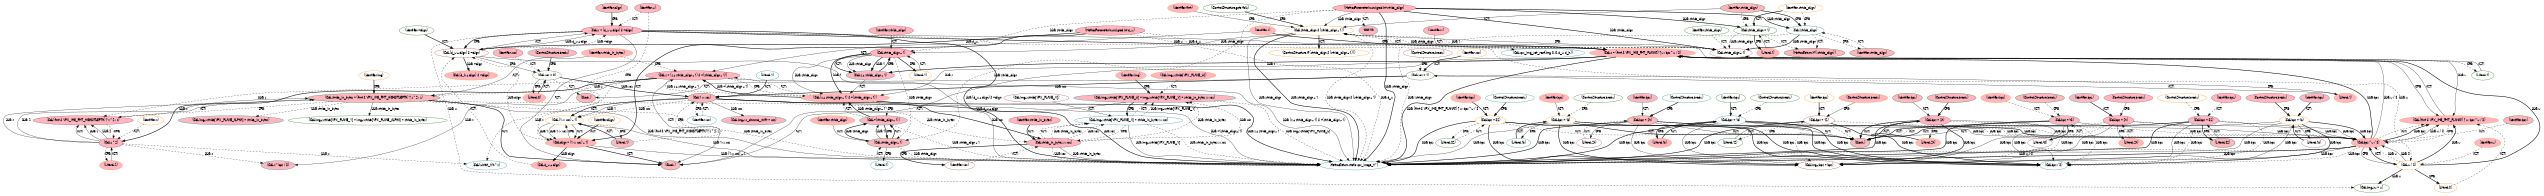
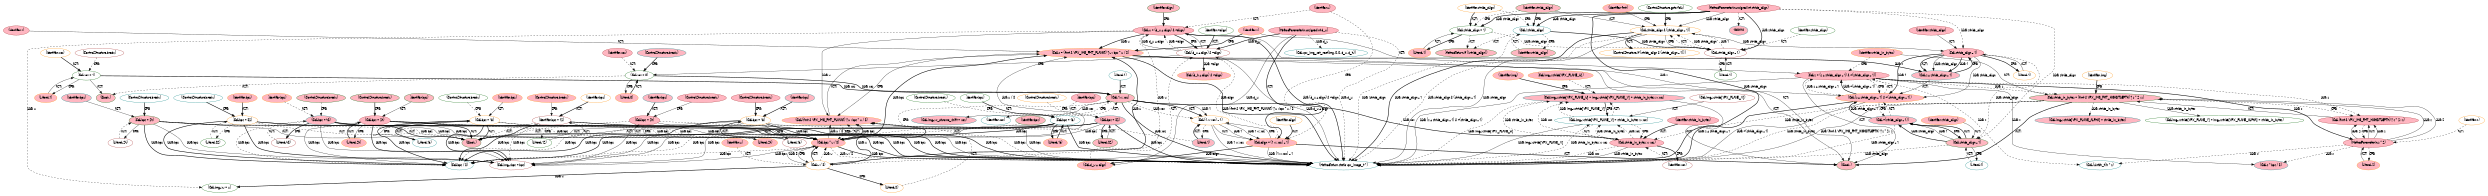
  digraph {
    fontname="Patrick Hand"
    node [color=darkorange fillcolor=lightpink fontname="Patrick Hand" style=filled]
    edge [fontname="Patrick Hand" style=dashed]
    n1 [color=teal label="(Call,img->stride[VPX_PLANE_U] = img->stride[VPX_PLANE_V] = stride_in_bytes >> xcs)"]
    n2 [color=teal fillcolor=white label="(Call,img->stride[VPX_PLANE_V] = stride_in_bytes >> xcs)"]
    n3 [color=darkgreen label="(Block,)"]
    n4 [color=teal fillcolor=white label="(MethodReturn,static vpx_image_t *)"]
    n5 [color=brown label="(Call,stride_in_bytes >> xcs)"]
    n6 [color=brown fillcolor=white label="(Identifier,xcs)"]
    n7 [color=darkgreen label="(Call,stride_in_bytes = (fmt & VPX_IMG_FMT_HIGHBITDEPTH) ? s * 2 : s)"]
    n8 [color=brown label="(Call,(fmt & VPX_IMG_FMT_HIGHBITDEPTH) ? s * 2 : s)"]
    n9 [color=teal label="(Call,img->stride[VPX_PLANE_ALPHA] = stride_in_bytes)"]
    n10 [color=darkgreen fillcolor=white label="(Call,img->stride[VPX_PLANE_Y] = img->stride[VPX_PLANE_ALPHA] = stride_in_bytes)"]
-   n11 [color=brown label="(Call,s * 2)"]
+   n11 [color=brown label="(MethodParameterIn,s * 2)"]
    n12 [color=teal fillcolor=white label="(Call,(uint64_t)h * s)"]
    n13 [color=teal label="(Call,s * bps / 8)"]
    n14 [label="(Literal,2)"]
    n15 [color=brown label="(Call,s = (s + stride_align - 1) & ~(stride_align - 1))"]
    n16 [label="(Call,(s + stride_align - 1) & ~(stride_align - 1))"]
    n17 [color=teal label="(Call,~(stride_align - 1))"]
    n18 [color=darkgreen label="(Call,stride_align - 1)"]
    n19 [label="(Call,s = (fmt & VPX_IMG_FMT_PLANAR) ? w : bps * w / 8)"]
    n20 [color=teal label="(Call,s + stride_align - 1)"]
    n21 [label="(Call,(fmt & VPX_IMG_FMT_PLANAR) ? w : bps * w / 8)"]
    n22 [color=brown label="(Call,stride_align - 1)"]
    n23 [label="(Call,bps * w / 8)"]
    n24 [color=brown label="(Call,w = (d_w + align) & ~align)"]
    n25 [color=brown fillcolor=white label="(Call,(d_w + align) & ~align)"]
    n26 [fillcolor=white label="(Call,w / 8)"]
    n27 [color=darkgreen fillcolor=white label="(Call,img->w = w)"]
    n28 [label="(Call,(d_h + align) & ~align)"]
    n29 [color=darkgreen fillcolor=white label="(Call,xcs = 0)"]
    n30 [fillcolor=white label="(Literal,8)"]
    n31 [color=darkgreen fillcolor=white label="(Identifier,~align)"]
    n32 [color=brown label="(MethodParameterIn,unsigned int d_w)"]
    n33 [color=teal fillcolor=white label="(Call,vpx_img_set_rect(img, 0, 0, d_w, d_h))"]
    n34 [label="(Call,d_w + align)"]
    n35 [label="(Call,align = (1 << xcs) - 1)"]
    1000110 [color=teal]
    n37 [fillcolor=white label="(Call,(1 << xcs) - 1)"]
    n38 [color=teal label="(Literal,1)"]
    n39 [color=darkgreen label="(Call,1 << xcs)"]
    n40 [color=teal fillcolor=white label="(Identifier,xcs)"]
    n41 [color=teal label="(Call,img->x_chroma_shift = xcs)"]
    n42 [label="(Literal,0)"]
    n43 [color=darkgreen label="(Block,)"]
    n44 [color=darkgreen fillcolor=white label="(Call,xcs = 1)"]
    n45 [label="(Literal,1)"]
    n46 [color=brown fillcolor=white label="(Call,img->bps = bps)"]
    n47 [color=teal fillcolor=white label="(Call,bps / 8)"]
    n48 [color=teal fillcolor=white label="(Call,bps = 16)"]
    n49 [color=darkgreen label="(Block,)"]
    n50 [label="(Literal,16)"]
-   n51 [color=brown fillcolor=white label="(Call,bps = 12)"]
+   n51 [color=brown fillcolor=white label="(Identifier,bps = 12)"]
    n52 [color=darkgreen fillcolor=white label="(Literal,12)"]
    n53 [color=brown label="(Call,bps = 24)"]
    n54 [label="(Literal,24)"]
    n55 [fillcolor=white label="(Call,bps = 16)"]
    n56 [color=teal fillcolor=white label="(Literal,16)"]
    n57 [fillcolor=white label="(Call,bps = 32)"]
    n58 [color=darkgreen fillcolor=white label="(Literal,32)"]
    n59 [color=darkgreen label="(Call,bps = 24)"]
    n60 [color=brown fillcolor=white label="(Literal,24)"]
    n61 [color=teal label="(Call,bps = 48)"]
    n62 [color=brown fillcolor=white label="(Literal,48)"]
    n63 [color=brown label="(Call,bps = 24)"]
    n64 [label="(Literal,24)"]
    n65 [color=teal label="(Call,bps = 32)"]
    n66 [color=darkgreen label="(Literal,32)"]
    n67 [fillcolor=white label="(Call,bps = 16)"]
    n68 [color=brown fillcolor=white label="(Literal,16)"]
    n69 [fillcolor=white label="(Literal,1)"]
    n70 [color=teal fillcolor=white label="(Literal,1)"]
    n71 [fillcolor=white label="(Call,stride_align & (stride_align - 1))"]
    n72 [color=brown fillcolor=white label="(Call,stride_align - 1)"]
    n73 [fillcolor=white label="(ControlStructure,if (stride_align & (stride_align - 1)))"]
    n74 [color=darkgreen fillcolor=white label="(Literal,1)"]
    n75 [color=teal fillcolor=white label="(Call,!stride_align)"]
    n76 [color=darkgreen label="(MethodReturn,if (!stride_align))"]
    n77 [color=darkgreen label="(Identifier,stride_align)"]
    n78 [color=brown label="(MethodParameterIn,unsigned int stride_align)"]
    n79 [color=darkgreen fillcolor=white label="(Call,stride_align = 1)"]
    n80 [label="(Literal,1)"]
    n81 [label="(Identifier,bps)"]
    n82 [color=teal fillcolor=white label="(Literal,1)"]
    n83 [color=teal label="(Identifier,bps)"]
    n84 [color=brown label="(ControlStructure,break;)"]
    n85 [color=darkgreen label="(ControlStructure,break;)"]
    n86 [fillcolor=white label="(Identifier,img)"]
    n87 [color=darkgreen fillcolor=white label="(Identifier,bps)"]
    n88 [color=darkgreen label="(Identifier,bps)"]
    n89 [color=darkgreen fillcolor=white label="(ControlStructure,break;)"]
    n90 [fillcolor=white label="(Identifier,align)"]
    n91 [color=brown fillcolor=white label="(ControlStructure,break;)"]
    n92 [color=teal label="(Identifier,bps)"]
    n93 [label="(Identifier,bps)"]
    n94 [color=brown label="(Identifier,bps)"]
    n95 [color=darkgreen fillcolor=white label="(ControlStructure,break;)"]
    n96 [color=darkgreen label="(Identifier,stride_align)"]
    n97 [color=brown label="(Identifier,xcs)"]
    n98 [color=brown fillcolor=white label="(Call,img->stride[VPX_PLANE_V])"]
    n99 [color=darkgreen label="(Identifier,bps)"]
    n100 [fillcolor=white label="(Identifier,bps)"]
    n101 [label="(Identifier,w)"]
    n102 [label="(Identifier,s)"]
    n103 [label="(Identifier,fmt)"]
    n104 [color=teal fillcolor=white label="(ControlStructure,break;)"]
    n105 [color=teal label="(ControlStructure,break;)"]
    n106 [label="(Identifier,stride_align)"]
    n107 [color=brown label="(Identifier,stride_align)"]
    n108 [color=darkgreen fillcolor=white label="(Identifier,stride_align)"]
    n109 [fillcolor=white label="(Identifier,s)"]
    n110 [color=brown label="(Identifier,s)"]
    n111 [label="(Call,img->stride[VPX_PLANE_U])"]
    n112 [color=teal fillcolor=white label="(ControlStructure,break;)"]
    n113 [color=brown label="(ControlStructure,break;)"]
    n114 [color=darkgreen label="(ControlStructure,break;)"]
    n115 [label="(Identifier,stride_in_bytes)"]
    n116 [label="(ControlStructure,break;)"]
    n117 [color=brown label="(Identifier,stride_in_bytes)"]
    n118 [fillcolor=white label="(Identifier,stride_align)"]
    n119 [color=teal label="(Identifier,bps)"]
    n120 [fillcolor=white label="(ControlStructure,break;)"]
    n121 [label="(Identifier,bps)"]
    n122 [fillcolor=white label="(Identifier,xcs)"]
    n123 [color=brown label="(Identifier,w)"]
    n124 [label="(Identifier,img)"]
    n125 [color=darkgreen label="(Identifier,align)"]
    n126 [color=darkgreen fillcolor=white label="(ControlStructure,goto fail;)"]
    n1 -> n2 [label="CFG: " style=bold]
    n1 -> n3 [label="AST: " style=solid]
    n1 -> n4 [label="DDG: img->stride[VPX_PLANE_U]"]
    n2 -> n1 [label="AST: "]
    n2 -> n1 [label="DDG: img->stride[VPX_PLANE_V]"]
    n2 -> n4 [label="DDG: img->stride[VPX_PLANE_V]" style=solid]
    n2 -> n4 [label="DDG: stride_in_bytes >> xcs"]
    n2 -> n5 [label="CFG: "]
    n5 -> n1 [label="DDG: stride_in_bytes"]
    n5 -> n1 [label="DDG: xcs"]
    n5 -> n2 [label="AST: "]
    n5 -> n2 [label="DDG: stride_in_bytes"]
    n5 -> n2 [label="DDG: xcs"]
    n5 -> n4 [label="DDG: stride_in_bytes" style=solid]
    n5 -> n4 [label="DDG: xcs"]
    n5 -> n6 [label="CFG: " style=bold]
    n6 -> n5 [label="AST: "]
    n7 -> n3 [label="AST: " style=bold]
    n7 -> n4 [label="DDG: stride_in_bytes"]
    n7 -> n4 [label="DDG: (fmt & VPX_IMG_FMT_HIGHBITDEPTH) ? s * 2 : s" style=solid]
    n7 -> n5 [label="DDG: stride_in_bytes"]
    n7 -> n8 [label="CFG: "]
    n7 -> n9 [label="DDG: stride_in_bytes"]
    n7 -> n10 [label="DDG: stride_in_bytes" style=solid]
    n8 -> n7 [label="AST: " style=solid]
    n8 -> n11 [label="CFG: "]
    n11 -> n7 [label="DDG: s" style=solid]
    n11 -> n7 [label="DDG: 2" style=solid]
    n11 -> n8 [label="AST: " style=solid]
    n11 -> n8 [label="DDG: s" style=solid]
    n11 -> n8 [label="DDG: 2" style=solid]
    n11 -> n12 [label="DDG: s"]
    n11 -> n13 [label="DDG: s"]
    n11 -> n14 [label="CFG: "]
    n14 -> n11 [label="AST: " style=solid]
    n15 -> n3 [label="AST: " style=solid]
    n15 -> n4 [label="DDG: (s + stride_align - 1) & ~(stride_align - 1)" style=solid]
    n15 -> n7 [label="DDG: s"]
    n15 -> n8 [label="DDG: s"]
    n15 -> n11 [label="DDG: s" style=bold]
    n15 -> n12 [label="DDG: s"]
    n15 -> n13 [label="DDG: s" style=solid]
    n15 -> n16 [label="CFG: "]
    n16 -> n4 [label="DDG: ~(stride_align - 1)" style=solid]
    n16 -> n4 [label="DDG: s + stride_align - 1" style=bold]
    n16 -> n15 [label="AST: "]
    n16 -> n15 [label="DDG: s + stride_align - 1"]
    n16 -> n15 [label="DDG: ~(stride_align - 1)" style=bold]
    n16 -> n17 [label="CFG: "]
    n17 -> n4 [label="DDG: stride_align - 1"]
    n17 -> n16 [label="AST: "]
    n17 -> n16 [label="DDG: stride_align - 1" style=bold]
    n17 -> n18 [label="CFG: " style=bold]
    n18 -> n4 [label="DDG: stride_align"]
    n18 -> n17 [label="AST: " style=bold]
    n18 -> n17 [label="DDG: stride_align" style=bold]
    n18 -> n17 [label="DDG: 1" style=solid]
    n18 -> n70 [label="CFG: " style=solid]
    n19 -> n3 [label="AST: " style=solid]
    n19 -> n4 [label="DDG: (fmt & VPX_IMG_FMT_PLANAR) ? w : bps * w / 8" style=bold]
    n19 -> n16 [label="DDG: s" style=solid]
    n19 -> n20 [label="DDG: s" style=bold]
    n19 -> n21 [label="CFG: " style=solid]
    n20 -> n16 [label="AST: " style=solid]
    n20 -> n22 [label="CFG: " style=bold]
    n21 -> n19 [label="AST: " style=solid]
    n21 -> n23 [label="CFG: "]
    n22 -> n16 [label="DDG: stride_align" style=solid]
    n22 -> n16 [label="DDG: 1" style=bold]
    n22 -> n18 [label="DDG: stride_align"]
    n22 -> n20 [label="AST: " style=bold]
    n22 -> n20 [label="DDG: stride_align" style=solid]
    n22 -> n20 [label="DDG: 1" style=bold]
    n22 -> n69 [label="CFG: " style=bold]
    n23 -> n4 [label="DDG: w / 8"]
    n23 -> n4 [label="DDG: bps" style=bold]
    n23 -> n19 [label="DDG: bps" style=bold]
    n23 -> n19 [label="DDG: w / 8" style=solid]
    n23 -> n21 [label="AST: "]
    n23 -> n21 [label="DDG: bps" style=bold]
    n23 -> n21 [label="DDG: w / 8" style=solid]
    n23 -> n26 [label="CFG: " style=solid]
    n23 -> n46 [label="DDG: bps" style=solid]
    n23 -> n47 [label="DDG: bps"]
    n24 -> n3 [label="AST: " style=solid]
    n24 -> n4 [label="DDG: (d_w + align) & ~align" style=bold]
    n24 -> n19 [label="DDG: w" style=bold]
    n24 -> n21 [label="DDG: w" style=solid]
    n24 -> n25 [label="CFG: " style=bold]
    n24 -> n26 [label="DDG: w"]
    n24 -> n27 [label="DDG: w"]
    n25 -> n4 [label="DDG: d_w + align" style=solid]
    n25 -> n24 [label="AST: " style=solid]
    n25 -> n24 [label="DDG: d_w + align" style=solid]
    n25 -> n24 [label="DDG: ~align"]
    n25 -> n28 [label="DDG: ~align" style=bold]
    n25 -> n29 [label="CFG: " style=solid]
    n26 -> n19 [label="DDG: w" style=bold]
    n26 -> n21 [label="DDG: w" style=bold]
    n26 -> n23 [label="AST: " style=bold]
    n26 -> n23 [label="DDG: w"]
    n26 -> n23 [label="DDG: 8" style=solid]
    n26 -> n27 [label="DDG: w" style=bold]
    n26 -> n30 [label="CFG: " style=bold]
    n29 -> n39 [label="DDG: xcs" style=bold]
    n29 -> n42 [label="CFG: " style=solid]
    n29 -> n43 [label="AST: "]
    n30 -> n21 [label="AST: "]
    n31 -> n25 [label="AST: " style=bold]
    n32 -> n4 [label="DDG: d_w"]
    n32 -> n25 [label="DDG: d_w" style=bold]
    n32 -> n33 [label="DDG: d_w"]
+   n32 -> n34 [label="DDG: d_w" style=solid]
    n32 -> n35 [label="AST: " style=bold]
    n34 -> n25 [label="AST: "]
    n35 -> n3 [label="AST: " style=bold]
    n35 -> n4 [label="DDG: (1 << xcs) - 1" style=solid]
    n35 -> n25 [label="DDG: align"]
    n35 -> n34 [label="DDG: align" style=bold]
    n35 -> n37 [label="CFG: " style=solid]
    n37 -> n4 [label="DDG: 1 << xcs" style=solid]
    n37 -> n35 [label="AST: " style=solid]
    n37 -> n35 [label="DDG: 1 << xcs" style=solid]
    n37 -> n35 [label="DDG: 1" style=solid]
    n37 -> n38 [label="CFG: "]
    n38 -> n37 [label="AST: " style=bold]
    n38 -> n39 [label="CFG: "]
    n39 -> n4 [label="DDG: xcs" style=bold]
    n39 -> n5 [label="DDG: xcs" style=bold]
    n39 -> n37 [label="AST: " style=bold]
    n39 -> n37 [label="DDG: 1" style=solid]
    n39 -> n37 [label="DDG: xcs"]
    n39 -> n40 [label="CFG: "]
    n39 -> n41 [label="DDG: xcs" style=solid]
    n40 -> n39 [label="AST: "]
    n42 -> n29 [label="AST: " style=bold]
    n44 -> n39 [label="DDG: xcs" style=bold]
    n44 -> n43 [label="AST: " style=solid]
    n44 -> n45 [label="CFG: " style=solid]
    n45 -> n44 [label="AST: " style=solid]
    n48 -> n4 [label="DDG: bps" style=bold]
    n48 -> n23 [label="DDG: bps" style=bold]
    n48 -> n46 [label="DDG: bps" style=solid]
    n48 -> n47 [label="DDG: bps" style=bold]
    n48 -> n49 [label="AST: " style=solid]
    n48 -> n50 [label="CFG: " style=bold]
    n50 -> n48 [label="AST: " style=bold]
    n51 -> n4 [label="DDG: bps" style=bold]
    n51 -> n23 [label="DDG: bps"]
    n51 -> n46 [label="DDG: bps"]
    n51 -> n47 [label="DDG: bps" style=bold]
    n51 -> n49 [label="AST: "]
    n51 -> n52 [label="CFG: "]
    n52 -> n51 [label="AST: " style=solid]
    n53 -> n4 [label="DDG: bps" style=bold]
    n53 -> n23 [label="DDG: bps"]
    n53 -> n46 [label="DDG: bps" style=bold]
    n53 -> n47 [label="DDG: bps" style=solid]
    n53 -> n49 [label="AST: " style=bold]
    n53 -> n54 [label="CFG: " style=solid]
    n54 -> n53 [label="AST: " style=bold]
    n55 -> n4 [label="DDG: bps" style=solid]
    n55 -> n23 [label="DDG: bps"]
    n55 -> n46 [label="DDG: bps" style=bold]
    n55 -> n47 [label="DDG: bps" style=bold]
    n55 -> n49 [label="AST: " style=bold]
    n55 -> n56 [label="CFG: " style=solid]
    n56 -> n55 [label="AST: " style=bold]
    n57 -> n4 [label="DDG: bps" style=bold]
    n57 -> n23 [label="DDG: bps" style=solid]
    n57 -> n46 [label="DDG: bps" style=bold]
    n57 -> n47 [label="DDG: bps" style=bold]
    n57 -> n49 [label="AST: "]
    n57 -> n58 [label="CFG: "]
    n58 -> n57 [label="AST: "]
    n59 -> n4 [label="DDG: bps" style=bold]
    n59 -> n23 [label="DDG: bps"]
    n59 -> n46 [label="DDG: bps" style=solid]
    n59 -> n47 [label="DDG: bps" style=bold]
    n59 -> n49 [label="AST: " style=solid]
    n59 -> n60 [label="CFG: " style=solid]
    n60 -> n59 [label="AST: "]
    n61 -> n4 [label="DDG: bps" style=bold]
    n61 -> n23 [label="DDG: bps" style=solid]
    n61 -> n46 [label="DDG: bps" style=solid]
    n61 -> n47 [label="DDG: bps"]
    n61 -> n49 [label="AST: " style=bold]
    n61 -> n62 [label="CFG: " style=bold]
    n62 -> n61 [label="AST: "]
    n63 -> n4 [label="DDG: bps"]
    n63 -> n23 [label="DDG: bps" style=solid]
    n63 -> n46 [label="DDG: bps" style=solid]
    n63 -> n47 [label="DDG: bps"]
    n63 -> n49 [label="AST: "]
    n63 -> n64 [label="CFG: " style=solid]
    n64 -> n63 [label="AST: "]
    n65 -> n4 [label="DDG: bps" style=bold]
    n65 -> n23 [label="DDG: bps" style=solid]
    n65 -> n46 [label="DDG: bps" style=solid]
    n65 -> n47 [label="DDG: bps"]
    n65 -> n49 [label="AST: " style=bold]
    n65 -> n66 [label="CFG: " style=bold]
    n66 -> n65 [label="AST: " style=solid]
    n67 -> n4 [label="DDG: bps" style=solid]
    n67 -> n23 [label="DDG: bps" style=bold]
    n67 -> n46 [label="DDG: bps" style=solid]
    n67 -> n47 [label="DDG: bps" style=bold]
    n67 -> n49 [label="AST: " style=solid]
    n67 -> n68 [label="CFG: " style=solid]
    n68 -> n67 [label="AST: " style=bold]
    n69 -> n22 [label="AST: " style=solid]
    n70 -> n18 [label="AST: "]
    n71 -> n4 [label="DDG: stride_align" style=solid]
    n71 -> n4 [label="DDG: stride_align - 1" style=bold]
    n71 -> n4 [label="DDG: stride_align & (stride_align - 1)"]
    n71 -> n22 [label="DDG: stride_align" style=solid]
    n71 -> n72 [label="CFG: " style=solid]
    n71 -> n73 [label="AST: " style=bold]
    n72 -> n71 [label="AST: "]
    n72 -> n71 [label="DDG: stride_align"]
    n72 -> n71 [label="DDG: 1"]
    n72 -> n74 [label="CFG: "]
    n74 -> n72 [label="AST: " style=solid]
    n75 -> n4 [label="DDG: !stride_align"]
    n75 -> n72 [label="DDG: stride_align" style=bold]
    n75 -> n76 [label="AST: "]
    n75 -> n77 [label="CFG: "]
    n77 -> n75 [label="AST: "]
    n78 -> n4 [label="DDG: stride_align" style=bold]
    n78 -> n18 [label="DDG: stride_align"]
    n78 -> n22 [label="DDG: stride_align"]
    n78 -> 1000110 [label="AST: "]
    n78 -> n71 [label="DDG: stride_align" style=solid]
    n78 -> n72 [label="DDG: stride_align" style=bold]
    n78 -> n75 [label="DDG: stride_align" style=bold]
    n78 -> n79 [label="DDG: stride_align" style=bold]
    n79 -> n72 [label="DDG: stride_align"]
    n79 -> n76 [label="AST: "]
    n79 -> n80 [label="CFG: " style=bold]
    n80 -> n79 [label="AST: " style=solid]
    n81 -> n55 [label="AST: " style=solid]
    n82 -> n39 [label="AST: " style=bold]
    n83 -> n67 [label="AST: " style=bold]
    n84 -> n67 [label="CFG: " style=bold]
    n85 -> n53 [label="CFG: " style=bold]
    n86 -> n7 [label="CFG: " style=bold]
    n87 -> n48 [label="AST: " style=bold]
    n88 -> n53 [label="AST: " style=solid]
    n89 -> n48 [label="CFG: "]
    n90 -> n35 [label="AST: " style=bold]
    n91 -> n44 [label="CFG: "]
    n92 -> n59 [label="AST: " style=solid]
    n93 -> n57 [label="AST: " style=bold]
    n94 -> n65 [label="AST: "]
    n95 -> n55 [label="CFG: "]
    n96 -> n71 [label="AST: " style=solid]
    n96 -> n75 [label="CFG: " style=bold]
    n96 -> n79 [label="CFG: "]
    n97 -> n29 [label="AST: "]
    n98 -> n2 [label="AST: " style=solid]
    n99 -> n23 [label="AST: "]
    n100 -> n51 [label="AST: " style=bold]
    n101 -> n26 [label="AST: "]
    n102 -> n15 [label="AST: " style=solid]
    n102 -> n19 [label="CFG: " style=bold]
    n103 -> n71 [label="CFG: " style=solid]
    n104 -> n57 [label="CFG: " style=bold]
    n105 -> n29 [label="CFG: " style=bold]
    n106 -> n18 [label="AST: " style=solid]
    n107 -> n22 [label="AST: " style=solid]
    n108 -> n72 [label="AST: "]
    n109 -> n11 [label="AST: "]
    n110 -> n19 [label="AST: " style=solid]
    n111 -> n1 [label="AST: "]
    n112 -> n59 [label="CFG: " style=bold]
    n113 -> n63 [label="CFG: " style=solid]
    n114 -> n61 [label="CFG: "]
    n115 -> n7 [label="AST: " style=solid]
    n115 -> n15 [label="CFG: "]
    n116 -> n51 [label="CFG: " style=solid]
    n117 -> n5 [label="AST: " style=bold]
    n118 -> n75 [label="CFG: "]
    n118 -> n79 [label="AST: " style=bold]
    n119 -> n63 [label="AST: " style=bold]
    n120 -> n65 [label="CFG: "]
    n121 -> n61 [label="AST: "]
    n122 -> n44 [label="AST: " style=bold]
    n123 -> n24 [label="AST: "]
    n123 -> n35 [label="CFG: "]
    n124 -> n1 [label="CFG: " style=bold]
    n125 -> n24 [label="CFG: " style=bold]
    n126 -> n71 [label="CFG: " style=bold]
  }
